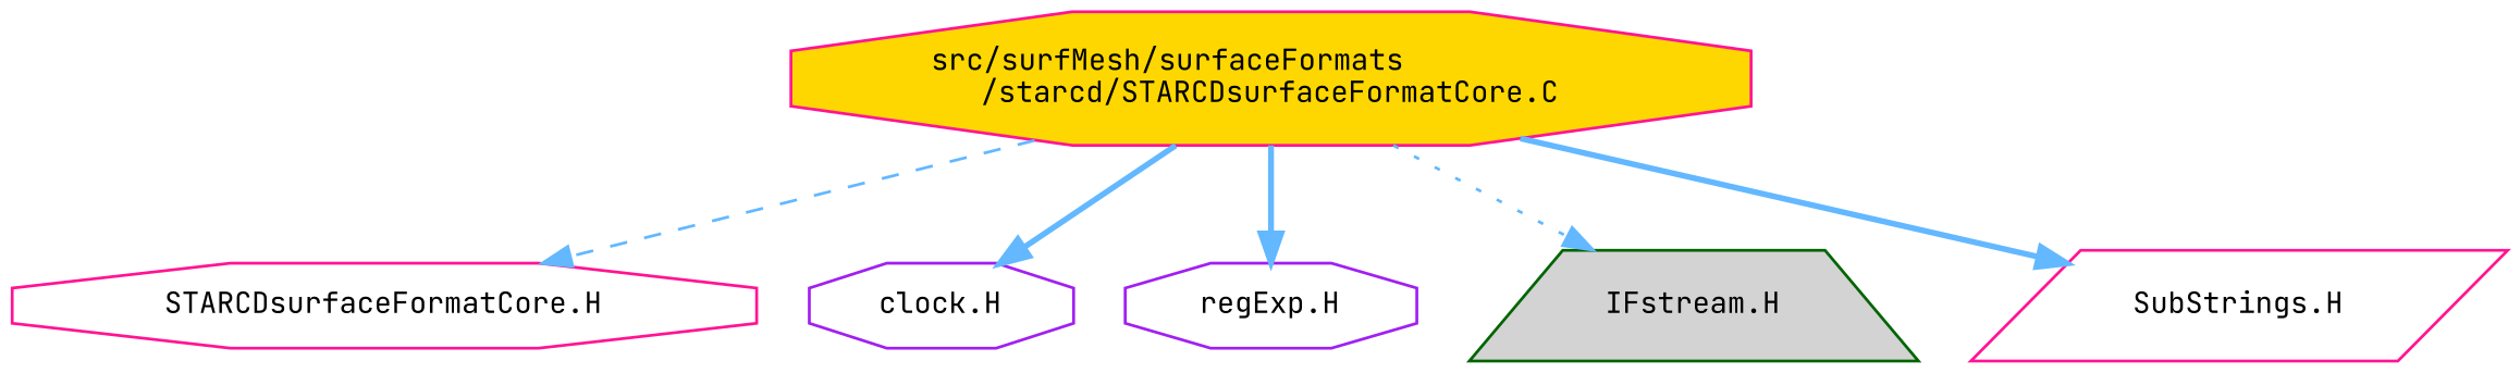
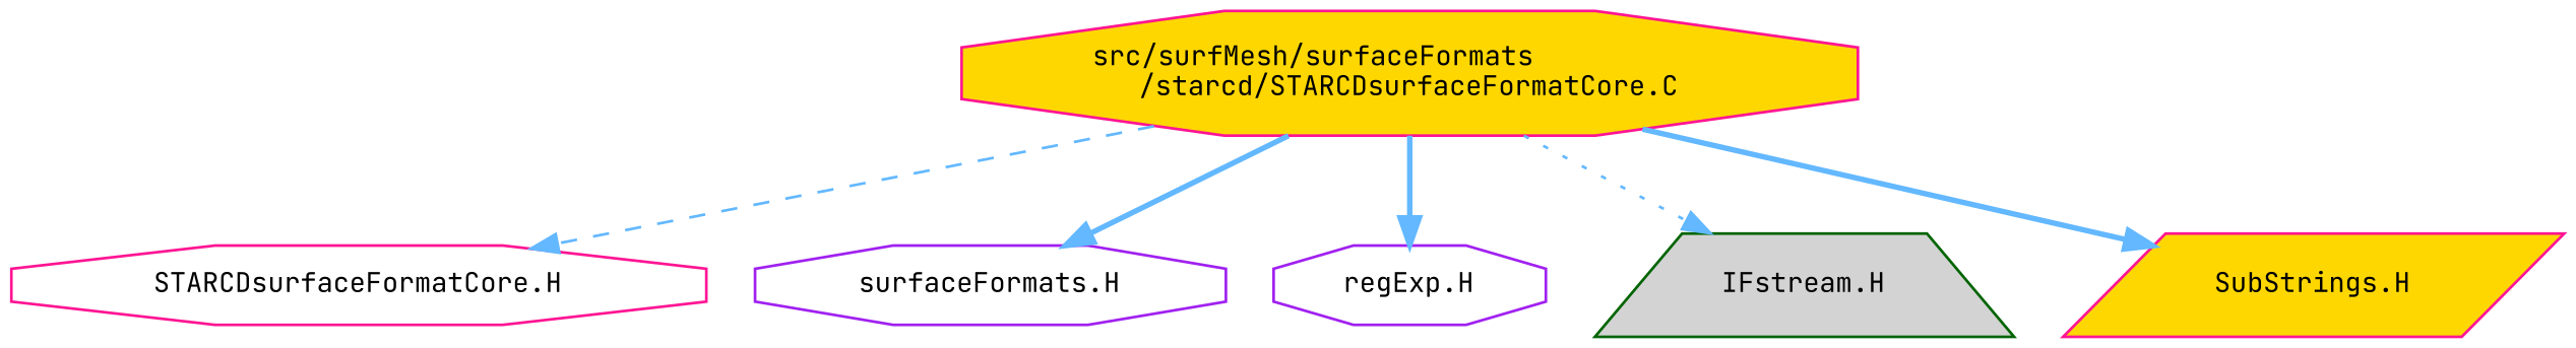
  digraph {
    fontname="JetBrains Mono"
    node [color=deeppink fillcolor=white fontname="JetBrains Mono" fontsize=10 shape=octagon style=filled]
    edge [color=steelblue1 fontname="JetBrains Mono" fontsize=10 labelfontname=Helvetica labelfontsize=10 style=bold]
    n1 [fillcolor=gold fontcolor=black height=0.2 label="src/surfMesh/surfaceFormats\l/starcd/STARCDsurfaceFormatCore.C" width=0.4]
    n2 [height=0.2 label="STARCDsurfaceFormatCore.H" width=0.4]
-   n3 [color=purple height=0.2 label="clock.H" width=0.4]
+   n3 [color=purple height=0.2 label="surfaceFormats.H" width=0.4]
    n4 [color=purple height=0.2 label="regExp.H" width=0.4]
    n5 [color=darkgreen fillcolor=lightgrey height=0.2 label="IFstream.H" shape=trapezium width=0.4]
-   n6 [height=0.2 label="SubStrings.H" shape=parallelogram width=0.4]
+   n6 [fillcolor=gold height=0.2 label="SubStrings.H" shape=parallelogram width=0.4]
    n1 -> n2 [style=dashed]
    n1 -> n3
    n1 -> n4
    n1 -> n5 [style=dotted]
    n1 -> n6
  }
